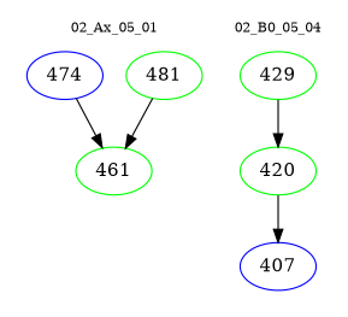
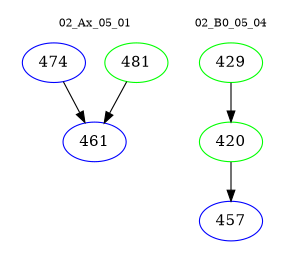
  digraph {
    node [color=green]
    edge [color=black]
    n1 [label=481]
-   n2 [label=461]
+   n2 [color=blue label=461]
    n3 [color=blue label=474]
    n4 [label=429]
    n5 [label=420]
-   n6 [color=blue label=407]
+   n6 [color=blue label=457]
    subgraph cluster_1 {
      color=white
      fontsize=10
      label="02_Ax_05_01"
      n1
      n2
      n3
    }
    subgraph cluster_2 {
      color=white
      fontsize=10
      label="02_B0_05_04"
      n4
      n5
      n6
    }
    n1 -> n2
    n3 -> n2
    n4 -> n5
    n5 -> n6
  }
